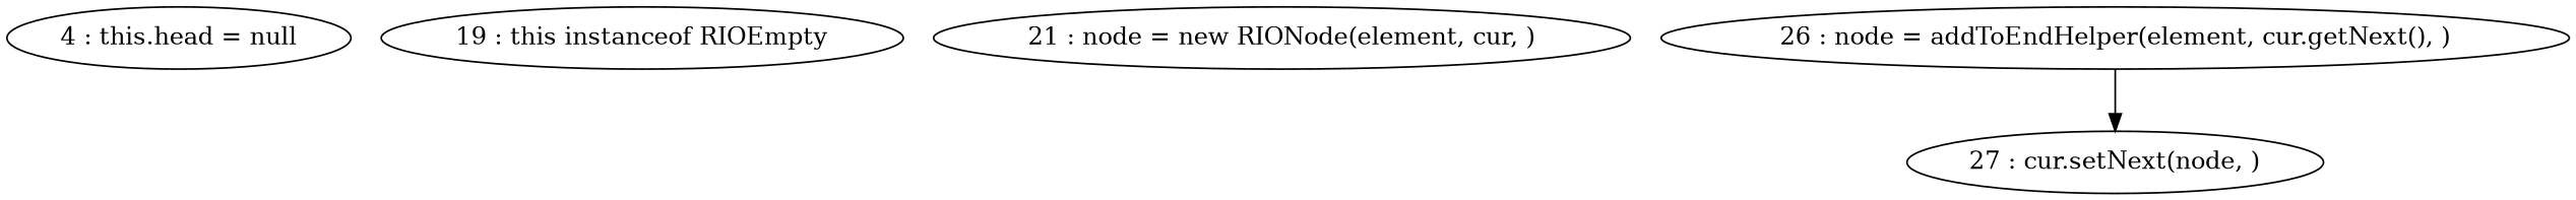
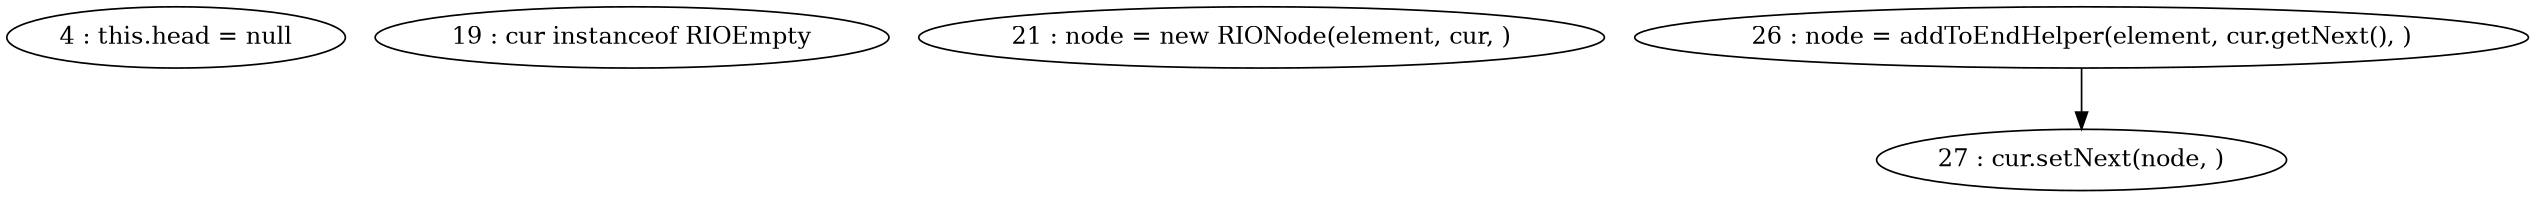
  digraph {
    "4 : this.head = null"
-   "19 : cur instanceof RIOEmpty" [label="19 : this instanceof RIOEmpty"]
+   "19 : cur instanceof RIOEmpty"
    "21 : node = new RIONode(element, cur, )"
    "26 : node = addToEndHelper(element, cur.getNext(), )"
    "27 : cur.setNext(node, )"
    "26 : node = addToEndHelper(element, cur.getNext(), )" -> "27 : cur.setNext(node, )"
  }
